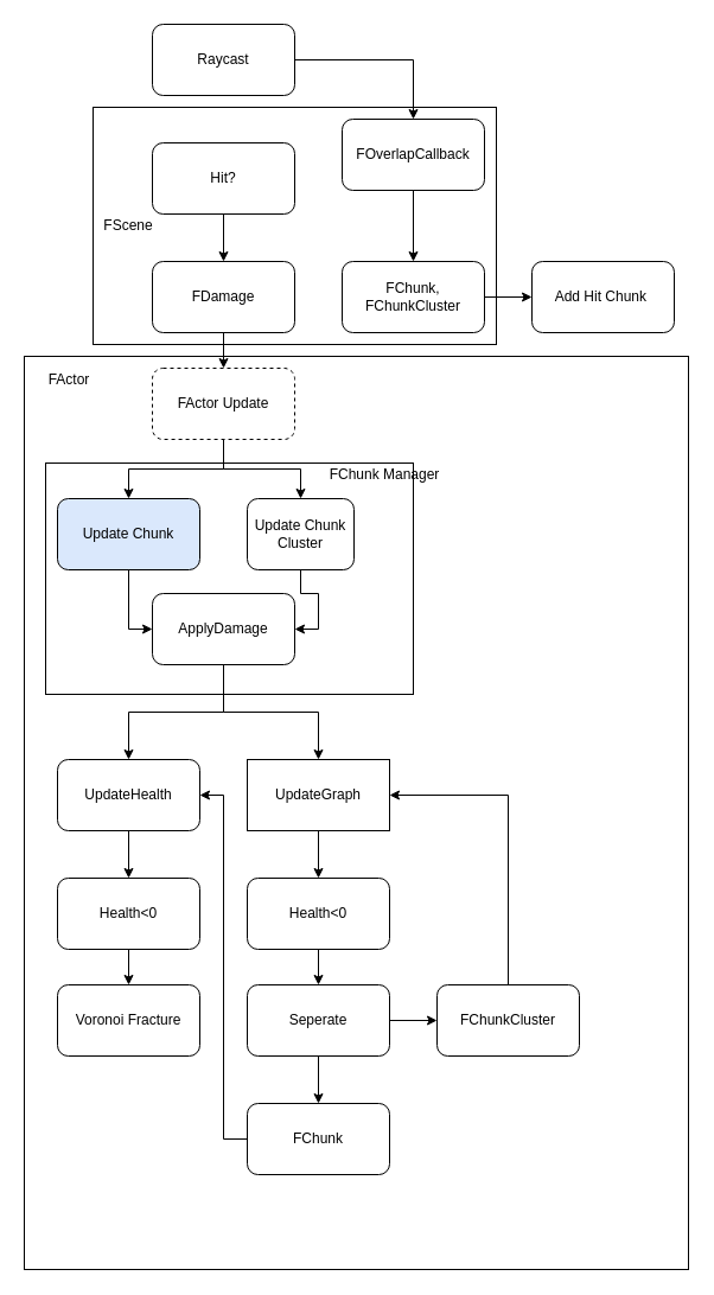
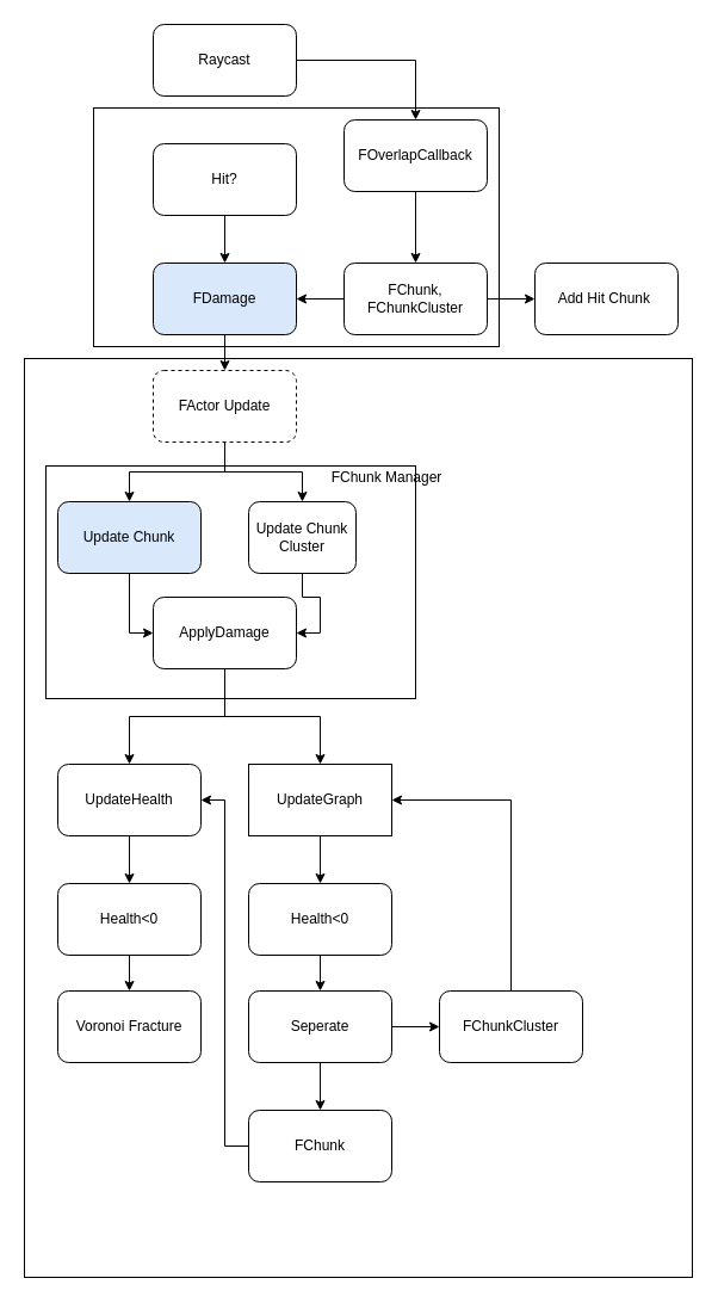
  <mxCell id="0" />
  <mxCell id="1" parent="0" />
  <mxCell id="2" value="" style="rounded=0;whiteSpace=wrap;html=1;" parent="1" vertex="1"><mxGeometry x="20" y="300" width="560" height="770" as="geometry" /></mxCell>
  <mxCell id="3" value="" style="rounded=0;whiteSpace=wrap;html=1;" parent="1" vertex="1"><mxGeometry x="38" y="390" width="310" height="195" as="geometry" /></mxCell>
  <mxCell id="4" value="" style="rounded=0;whiteSpace=wrap;html=1;" parent="1" vertex="1"><mxGeometry x="78" y="90" width="340" height="200" as="geometry" /></mxCell>
  <mxCell id="5" value="" style="edgeStyle=orthogonalEdgeStyle;rounded=0;orthogonalLoop=1;jettySize=auto;html=1;" parent="1" source="6" target="19" edge="1"><mxGeometry relative="1" as="geometry" /></mxCell>
  <mxCell id="6" value="Raycast" style="rounded=1;whiteSpace=wrap;html=1;" parent="1" vertex="1"><mxGeometry x="128" y="20" width="120" height="60" as="geometry" /></mxCell>
  <mxCell id="7" value="" style="edgeStyle=orthogonalEdgeStyle;rounded=0;orthogonalLoop=1;jettySize=auto;html=1;" parent="1" source="8" target="10" edge="1"><mxGeometry relative="1" as="geometry" /></mxCell>
  <mxCell id="8" value="Hit?" style="rounded=1;whiteSpace=wrap;html=1;" parent="1" vertex="1"><mxGeometry x="128" y="120" width="120" height="60" as="geometry" /></mxCell>
  <mxCell id="9" value="" style="edgeStyle=orthogonalEdgeStyle;rounded=0;orthogonalLoop=1;jettySize=auto;html=1;" parent="1" source="10" target="13" edge="1"><mxGeometry relative="1" as="geometry" /></mxCell>
- <mxCell id="10" value="FDamage" style="rounded=1;whiteSpace=wrap;html=1;" parent="1" vertex="1"><mxGeometry x="128" y="220" width="120" height="60" as="geometry" /></mxCell>
+ <mxCell id="10" value="FDamage" style="rounded=1;whiteSpace=wrap;html=1;fillColor=#dae8fc;" parent="1" vertex="1"><mxGeometry x="128" y="220" width="120" height="60" as="geometry" /></mxCell>
  <mxCell id="11" value="" style="edgeStyle=orthogonalEdgeStyle;rounded=0;orthogonalLoop=1;jettySize=auto;html=1;" parent="1" source="13" target="17" edge="1"><mxGeometry relative="1" as="geometry" /></mxCell>
  <mxCell id="12" value="" style="edgeStyle=orthogonalEdgeStyle;rounded=0;orthogonalLoop=1;jettySize=auto;html=1;" parent="1" source="13" target="15" edge="1"><mxGeometry relative="1" as="geometry" /></mxCell>
  <mxCell id="13" value="FActor Update" style="rounded=1;whiteSpace=wrap;html=1;dashed=1;" parent="1" vertex="1"><mxGeometry x="128" y="310" width="120" height="60" as="geometry" /></mxCell>
  <mxCell id="14" style="edgeStyle=orthogonalEdgeStyle;rounded=0;orthogonalLoop=1;jettySize=auto;html=1;exitX=0.5;exitY=1;exitDx=0;exitDy=0;entryX=1;entryY=0.5;entryDx=0;entryDy=0;" parent="1" source="15" target="29" edge="1"><mxGeometry relative="1" as="geometry" /></mxCell>
  <mxCell id="15" value="Update Chunk&lt;br&gt;Cluster" style="rounded=1;whiteSpace=wrap;html=1;" parent="1" vertex="1"><mxGeometry x="208" y="420" width="90" height="60" as="geometry" /></mxCell>
  <mxCell id="16" style="edgeStyle=orthogonalEdgeStyle;rounded=0;orthogonalLoop=1;jettySize=auto;html=1;exitX=0.5;exitY=1;exitDx=0;exitDy=0;entryX=0;entryY=0.5;entryDx=0;entryDy=0;" parent="1" source="17" target="29" edge="1"><mxGeometry relative="1" as="geometry" /></mxCell>
  <mxCell id="17" value="Update Chunk" style="rounded=1;whiteSpace=wrap;html=1;fillColor=#dae8fc;" parent="1" vertex="1"><mxGeometry x="48" y="420" width="120" height="60" as="geometry" /></mxCell>
  <mxCell id="18" value="" style="edgeStyle=orthogonalEdgeStyle;rounded=0;orthogonalLoop=1;jettySize=auto;html=1;" parent="1" source="19" target="22" edge="1"><mxGeometry relative="1" as="geometry" /></mxCell>
  <mxCell id="19" value="FOverlapCallback" style="rounded=1;whiteSpace=wrap;html=1;" parent="1" vertex="1"><mxGeometry x="288" y="100" width="120" height="60" as="geometry" /></mxCell>
+ <mxCell id="20" style="edgeStyle=orthogonalEdgeStyle;rounded=0;orthogonalLoop=1;jettySize=auto;html=1;entryX=1;entryY=0.5;entryDx=0;entryDy=0;" parent="1" source="22" target="10" edge="1"><mxGeometry relative="1" as="geometry" /></mxCell>
  <mxCell id="21" value="" style="edgeStyle=orthogonalEdgeStyle;rounded=0;orthogonalLoop=1;jettySize=auto;html=1;" parent="1" source="22" target="23" edge="1"><mxGeometry relative="1" as="geometry" /></mxCell>
  <mxCell id="22" value="FChunk,&lt;br&gt;FChunkCluster" style="rounded=1;whiteSpace=wrap;html=1;" parent="1" vertex="1"><mxGeometry x="288" y="220" width="120" height="60" as="geometry" /></mxCell>
  <mxCell id="23" value="Add Hit Chunk&amp;nbsp;" style="rounded=1;whiteSpace=wrap;html=1;" parent="1" vertex="1"><mxGeometry x="448" y="220" width="120" height="60" as="geometry" /></mxCell>
- <mxCell id="24" value="FScene" style="text;html=1;strokeColor=none;fillColor=none;align=center;verticalAlign=middle;whiteSpace=wrap;rounded=0;" parent="1" vertex="1"><mxGeometry x="88" y="180" width="40" height="20" as="geometry" /></mxCell>
  <mxCell id="25" value="FChunk Manager" style="text;html=1;strokeColor=none;fillColor=none;align=center;verticalAlign=middle;whiteSpace=wrap;rounded=0;" parent="1" vertex="1"><mxGeometry x="268" y="390" width="112" height="20" as="geometry" /></mxCell>
- <mxCell id="26" value="FActor" style="text;html=1;strokeColor=none;fillColor=none;align=center;verticalAlign=middle;whiteSpace=wrap;rounded=0;" parent="1" vertex="1"><mxGeometry x="38" y="310" width="40" height="20" as="geometry" /></mxCell>
  <mxCell id="27" style="edgeStyle=orthogonalEdgeStyle;rounded=0;orthogonalLoop=1;jettySize=auto;html=1;exitX=0.5;exitY=1;exitDx=0;exitDy=0;" parent="1" source="29" target="31" edge="1"><mxGeometry relative="1" as="geometry" /></mxCell>
  <mxCell id="28" style="edgeStyle=orthogonalEdgeStyle;rounded=0;orthogonalLoop=1;jettySize=auto;html=1;exitX=0.5;exitY=1;exitDx=0;exitDy=0;" parent="1" source="29" target="33" edge="1"><mxGeometry relative="1" as="geometry" /></mxCell>
  <mxCell id="29" value="ApplyDamage" style="rounded=1;whiteSpace=wrap;html=1;" parent="1" vertex="1"><mxGeometry x="128" y="500" width="120" height="60" as="geometry" /></mxCell>
  <mxCell id="30" style="edgeStyle=orthogonalEdgeStyle;rounded=0;orthogonalLoop=1;jettySize=auto;html=1;exitX=0.5;exitY=1;exitDx=0;exitDy=0;" parent="1" source="31" target="44" edge="1"><mxGeometry relative="1" as="geometry" /></mxCell>
  <mxCell id="31" value="UpdateHealth" style="rounded=1;whiteSpace=wrap;html=1;" parent="1" vertex="1"><mxGeometry x="48" y="640" width="120" height="60" as="geometry" /></mxCell>
  <mxCell id="32" value="" style="edgeStyle=orthogonalEdgeStyle;rounded=0;orthogonalLoop=1;jettySize=auto;html=1;" parent="1" source="33" target="35" edge="1"><mxGeometry relative="1" as="geometry" /></mxCell>
  <mxCell id="33" value="UpdateGraph" style="whiteSpace=wrap;html=1;rounded=0;" parent="1" vertex="1"><mxGeometry x="208" y="640" width="120" height="60" as="geometry" /></mxCell>
  <mxCell id="34" value="" style="edgeStyle=orthogonalEdgeStyle;rounded=0;orthogonalLoop=1;jettySize=auto;html=1;" parent="1" source="35" target="39" edge="1"><mxGeometry relative="1" as="geometry" /></mxCell>
  <mxCell id="35" value="Health&amp;lt;0" style="rounded=1;whiteSpace=wrap;html=1;" parent="1" vertex="1"><mxGeometry x="208" y="740" width="120" height="60" as="geometry" /></mxCell>
  <mxCell id="36" style="edgeStyle=orthogonalEdgeStyle;rounded=0;orthogonalLoop=1;jettySize=auto;html=1;exitX=0;exitY=0.5;exitDx=0;exitDy=0;entryX=1;entryY=0.5;entryDx=0;entryDy=0;" parent="1" source="42" target="31" edge="1"><mxGeometry relative="1" as="geometry" /></mxCell>
  <mxCell id="37" value="" style="edgeStyle=orthogonalEdgeStyle;rounded=0;orthogonalLoop=1;jettySize=auto;html=1;" parent="1" source="39" target="42" edge="1"><mxGeometry relative="1" as="geometry" /></mxCell>
  <mxCell id="38" value="" style="edgeStyle=orthogonalEdgeStyle;rounded=0;orthogonalLoop=1;jettySize=auto;html=1;" parent="1" source="39" target="41" edge="1"><mxGeometry relative="1" as="geometry" /></mxCell>
  <mxCell id="39" value="Seperate" style="rounded=1;whiteSpace=wrap;html=1;" parent="1" vertex="1"><mxGeometry x="208" y="830" width="120" height="60" as="geometry" /></mxCell>
  <mxCell id="40" style="edgeStyle=orthogonalEdgeStyle;rounded=0;orthogonalLoop=1;jettySize=auto;html=1;entryX=1;entryY=0.5;entryDx=0;entryDy=0;exitX=0.5;exitY=0;exitDx=0;exitDy=0;" parent="1" source="41" target="33" edge="1"><mxGeometry relative="1" as="geometry" /></mxCell>
  <mxCell id="41" value="FChunkCluster" style="rounded=1;whiteSpace=wrap;html=1;" parent="1" vertex="1"><mxGeometry x="368" y="830" width="120" height="60" as="geometry" /></mxCell>
  <mxCell id="42" value="FChunk" style="rounded=1;whiteSpace=wrap;html=1;" parent="1" vertex="1"><mxGeometry x="208" y="930" width="120" height="60" as="geometry" /></mxCell>
  <mxCell id="43" value="" style="edgeStyle=orthogonalEdgeStyle;rounded=0;orthogonalLoop=1;jettySize=auto;html=1;" parent="1" source="44" target="45" edge="1"><mxGeometry relative="1" as="geometry" /></mxCell>
  <mxCell id="44" value="Health&amp;lt;0" style="rounded=1;whiteSpace=wrap;html=1;" parent="1" vertex="1"><mxGeometry x="48" y="740" width="120" height="60" as="geometry" /></mxCell>
  <mxCell id="45" value="Voronoi Fracture" style="rounded=1;whiteSpace=wrap;html=1;" parent="1" vertex="1"><mxGeometry x="48" y="830" width="120" height="60" as="geometry" /></mxCell>
